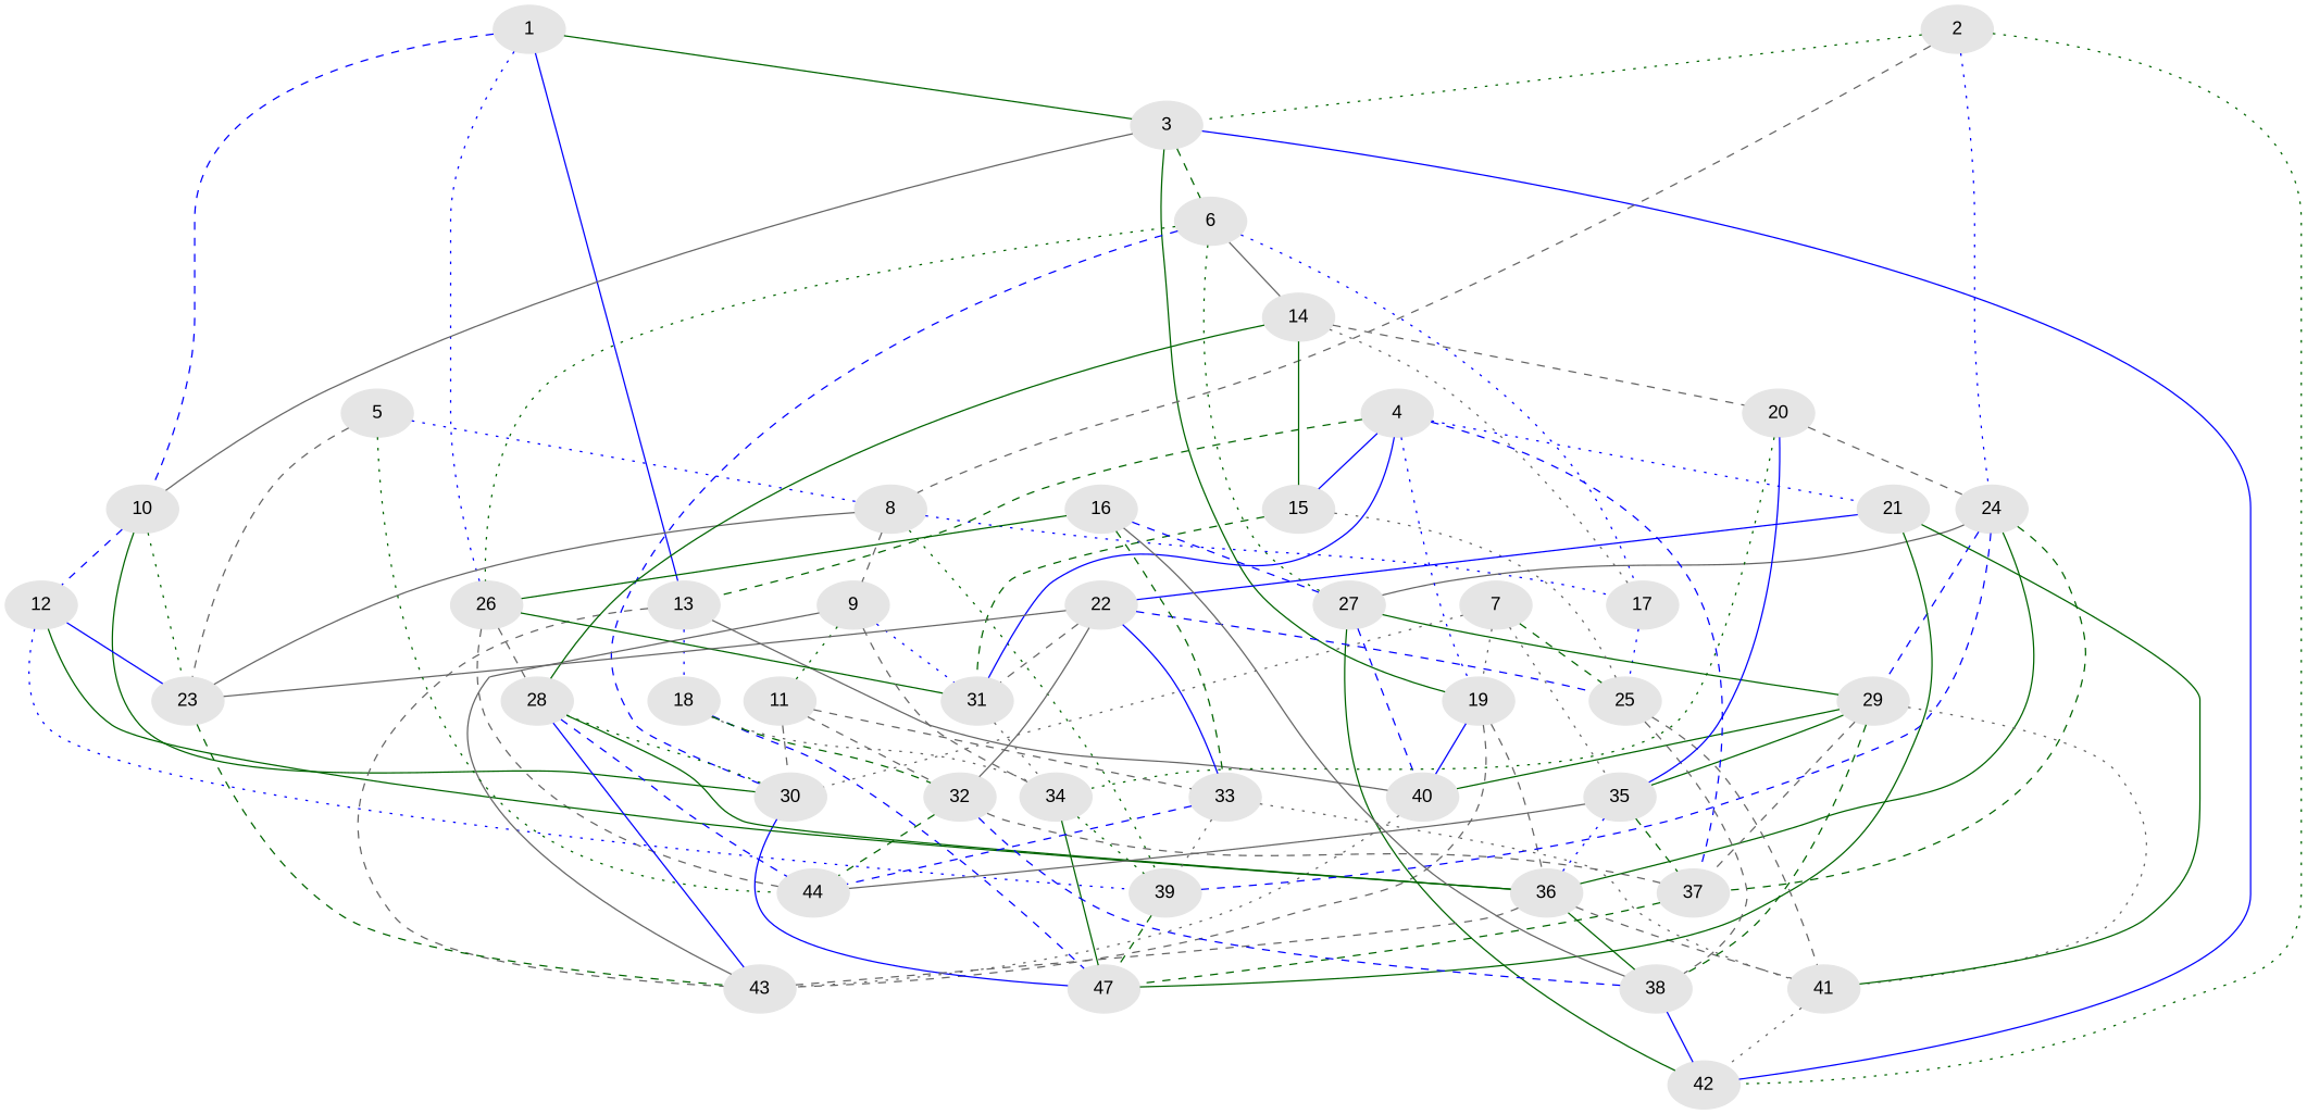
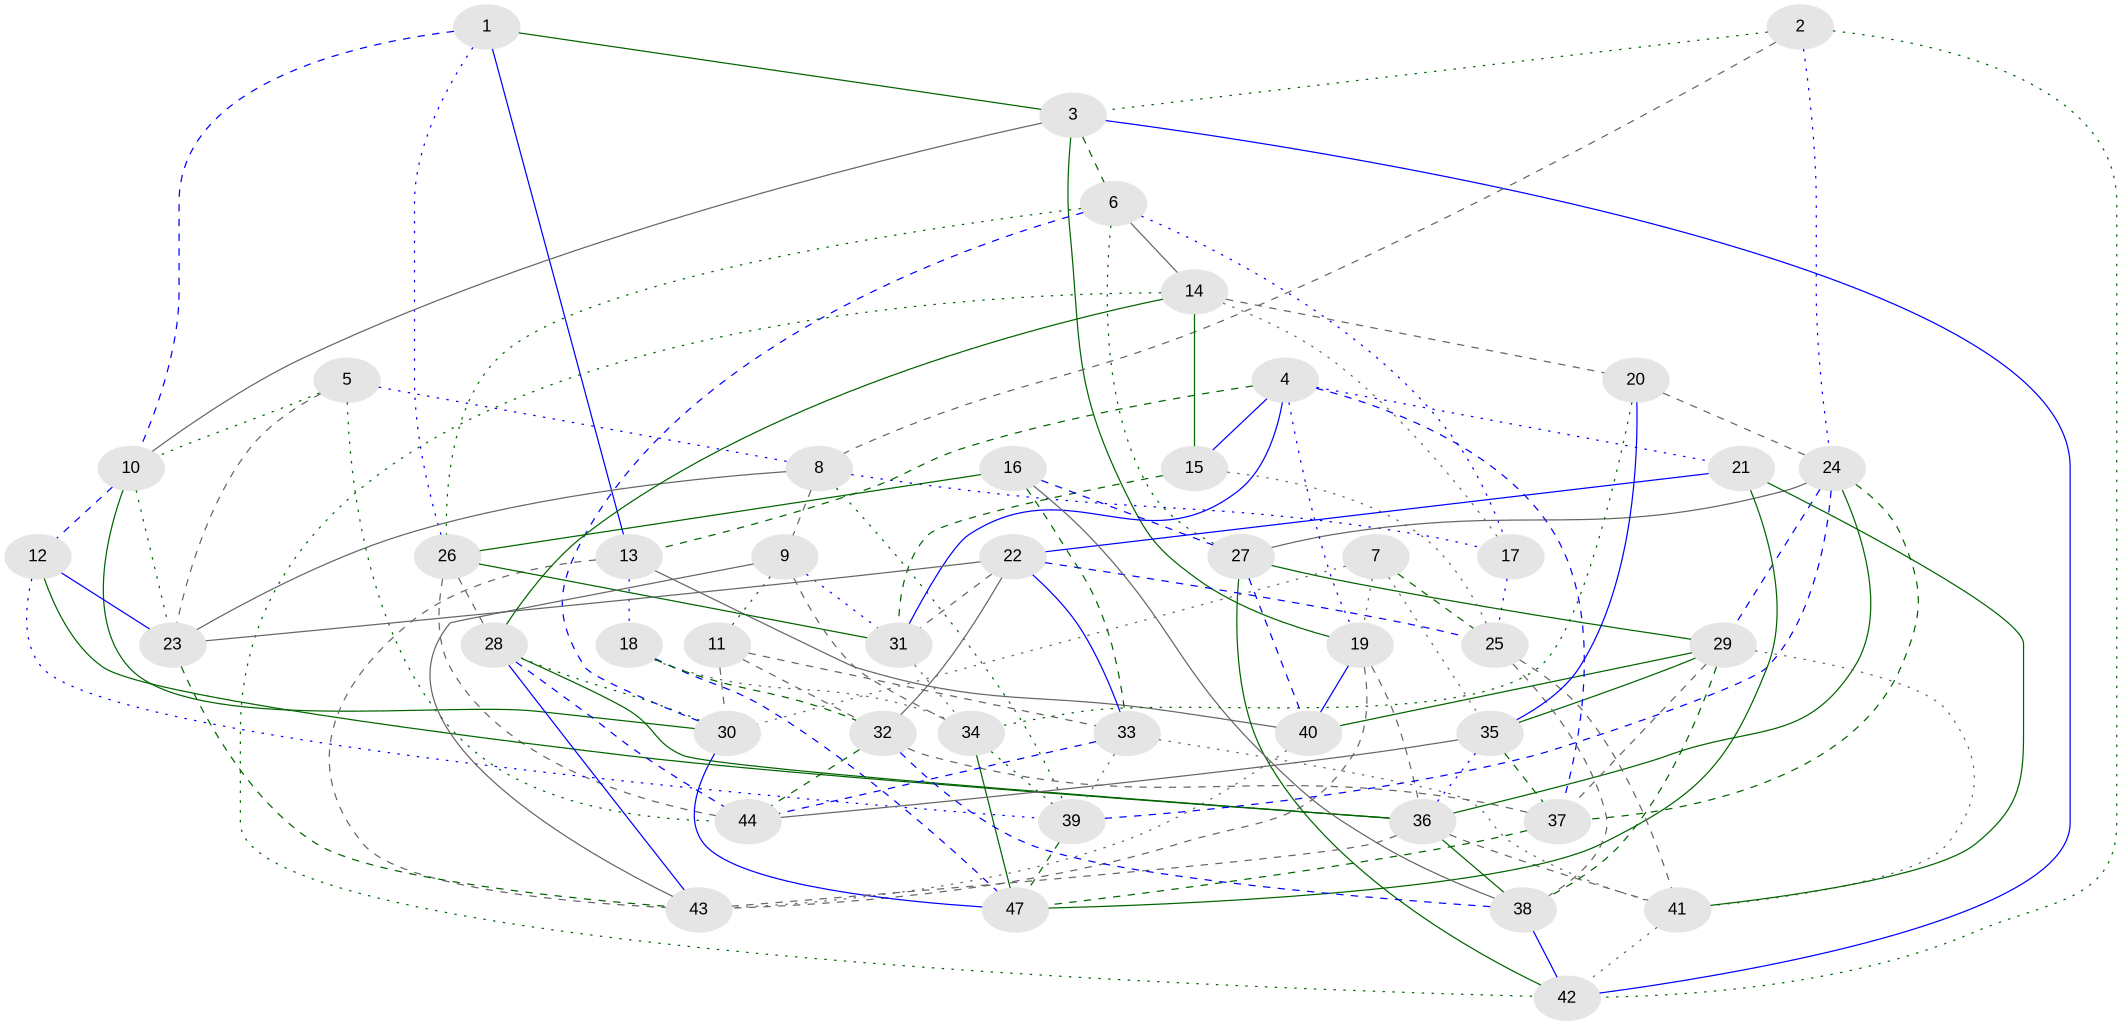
  graph {
    fontname="Liberation Sans"
    node [color=gray90 fontname="Liberation Sans" style=filled]
    edge [color=darkgreen fontname="Liberation Sans" style=dashed weight=1.0]
    1
    3
    10
    13
    26
    42
    6
    19
    23
    30
    12
    43
    18
    40
    31
    44
    28
    2
    8
    24
    17
    9
    39
    37
    27
    36
    29
    14
    4
    15
    21
    25
    n33 [label=47]
    22
    41
    34
    5
    20
    7
    35
    38
    11
    32
    33
    16
    1 -- 3 [style=solid]
    1 -- 10 [color=blue]
    1 -- 13 [color=blue style=solid]
    1 -- 26 [color=blue style=dotted]
    3 -- 10 [color=gray40 style=solid]
    3 -- 42 [color=blue style=solid]
    3 -- 6
    3 -- 19 [style=solid]
    10 -- 23 [style=dotted]
    10 -- 30 [style=solid]
    10 -- 12 [color=blue]
    13 -- 43 [color=gray40]
    13 -- 18 [color=blue style=dotted]
    13 -- 40 [color=gray40 style=solid]
    26 -- 31 [style=solid]
    26 -- 44 [color=gray40]
    26 -- 28 [color=gray40]
    6 -- 26 [style=dotted]
    6 -- 30 [color=blue]
    6 -- 17 [color=blue style=dotted]
    6 -- 27 [style=dotted]
    6 -- 14 [color=gray40 style=solid]
    19 -- 43 [color=gray40]
    19 -- 40 [color=blue style=solid]
    19 -- 36 [color=gray40]
    23 -- 43
    30 -- n33 [color=blue style=solid]
    12 -- 23 [color=blue style=solid]
    12 -- 39 [color=blue style=dotted]
    12 -- 36 [style=solid]
    18 -- n33 [color=blue]
    18 -- 34 [color=gray40 style=dotted]
    18 -- 32
    40 -- 43 [color=gray40 style=dotted weight=2.0]
    31 -- 34 [color=gray40 style=dotted]
    28 -- 30 [style=dotted]
    28 -- 43 [color=blue style=solid]
    28 -- 44 [color=blue]
    28 -- 36 [style=solid]
    2 -- 3 [style=dotted]
    2 -- 42 [style=dotted]
    2 -- 8 [color=gray40]
    2 -- 24 [color=blue style=dotted]
    8 -- 23 [color=gray40 style=solid]
    8 -- 17 [color=blue style=dotted]
    8 -- 9 [color=gray40]
    8 -- 39 [style=dotted]
    24 -- 39 [color=blue]
    24 -- 37
    24 -- 27 [color=gray40 style=solid]
    24 -- 36 [style=solid weight=2.0]
    24 -- 29 [color=blue]
    17 -- 25 [color=blue style=dotted]
    9 -- 43 [color=gray40 style=solid]
    9 -- 31 [color=blue style=dotted]
    9 -- 34 [color=gray40]
    9 -- 11 [style=dotted]
    39 -- n33
    37 -- n33
    27 -- 42 [style=solid]
    27 -- 40 [color=blue]
    27 -- 29 [style=solid]
    36 -- 43 [color=gray40]
    36 -- 41 [color=gray40 weight=2.0]
    36 -- 38 [style=solid]
    29 -- 40 [style=solid]
    29 -- 37 [color=gray40]
    29 -- 41 [color=gray40 style=dotted weight=2.0]
    29 -- 35 [style=solid]
    29 -- 38
+   14 -- 42 [style=dotted]
    14 -- 28 [style=solid]
    14 -- 17 [color=gray40 style=dotted]
    14 -- 15 [style=solid]
    14 -- 20 [color=gray40]
    4 -- 13
    4 -- 19 [color=blue style=dotted]
    4 -- 31 [color=blue style=solid]
    4 -- 37 [color=blue]
    4 -- 15 [color=blue style=solid]
    4 -- 21 [color=blue style=dotted]
    15 -- 31
    15 -- 25 [color=gray40 style=dotted]
    21 -- n33 [style=solid]
    21 -- 22 [color=blue style=solid]
    21 -- 41 [style=solid]
    25 -- 41 [color=gray40]
    25 -- 38 [color=gray40]
    22 -- 23 [color=gray40 style=solid]
    22 -- 31 [color=gray40]
    22 -- 25 [color=blue]
    22 -- 32 [color=gray40 style=solid]
    22 -- 33 [color=blue style=solid]
    41 -- 42 [color=gray40 style=dotted]
    34 -- 39 [style=dotted]
    34 -- n33 [style=solid]
+   5 -- 10 [style=dotted]
    5 -- 23 [color=gray40]
    5 -- 44 [style=dotted]
    5 -- 8 [color=blue style=dotted]
    20 -- 24 [color=gray40]
    20 -- 34 [style=dotted]
    20 -- 35 [color=blue style=solid]
    7 -- 19 [color=gray40 style=dotted]
    7 -- 30 [color=gray40 style=dotted]
    7 -- 25
    7 -- 35 [color=gray40 style=dotted]
    35 -- 44 [color=gray40 style=solid]
    35 -- 37
    35 -- 36 [color=blue style=dotted]
    38 -- 42 [color=blue style=solid]
    11 -- 30 [color=gray40]
    11 -- 32 [color=gray40]
    11 -- 33 [color=gray40]
    32 -- 44
    32 -- 37 [color=gray40]
    32 -- 38 [color=blue]
    33 -- 44 [color=blue]
    33 -- 39 [color=gray40 style=dotted]
    33 -- 41 [color=gray40 style=dotted]
    16 -- 26 [style=solid]
    16 -- 27 [color=blue]
    16 -- 38 [color=gray40 style=solid]
    16 -- 33
  }
